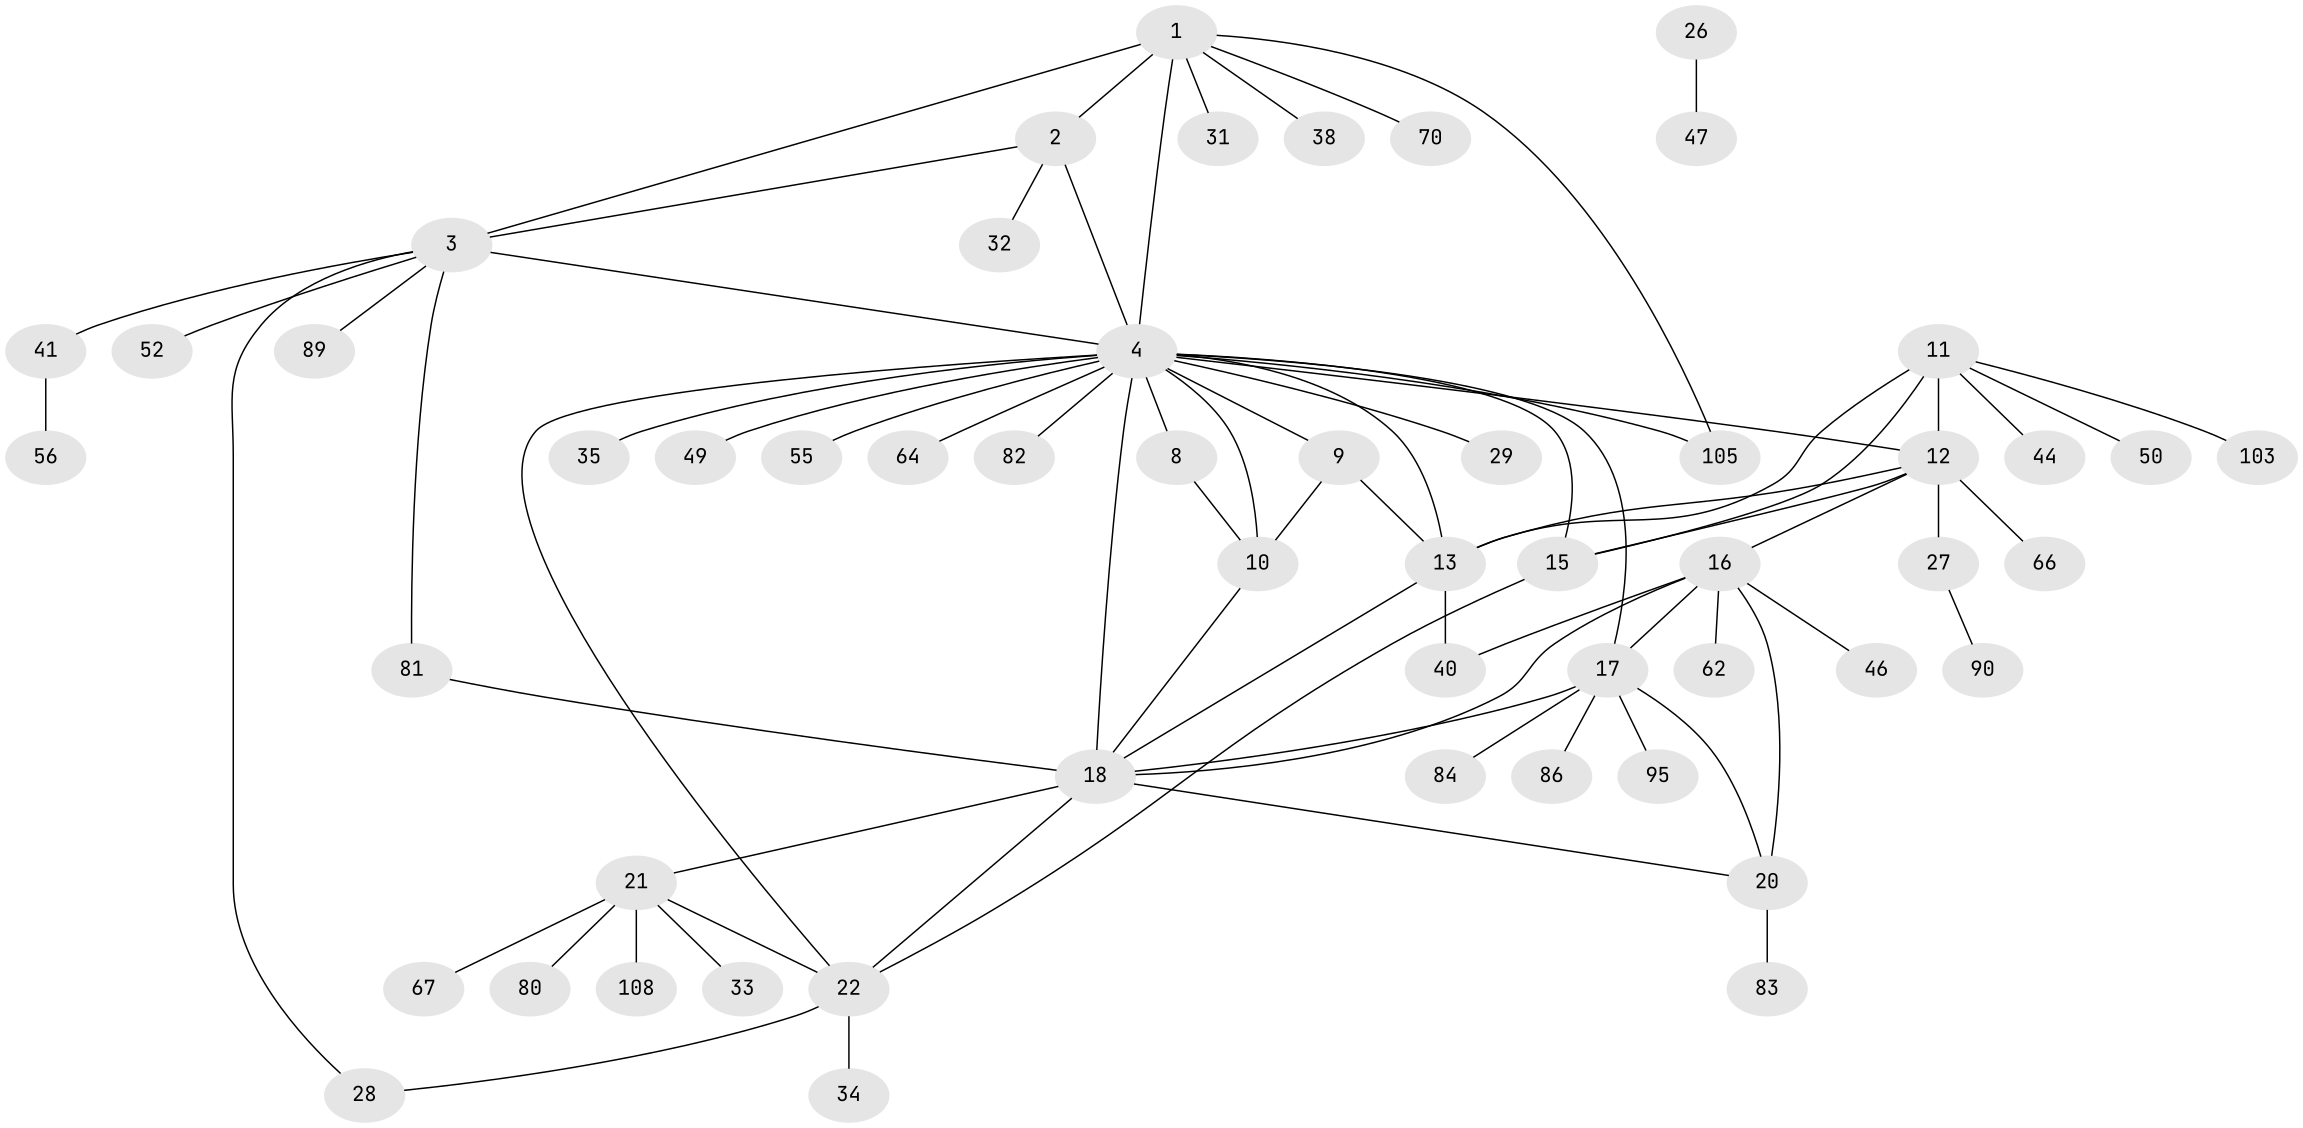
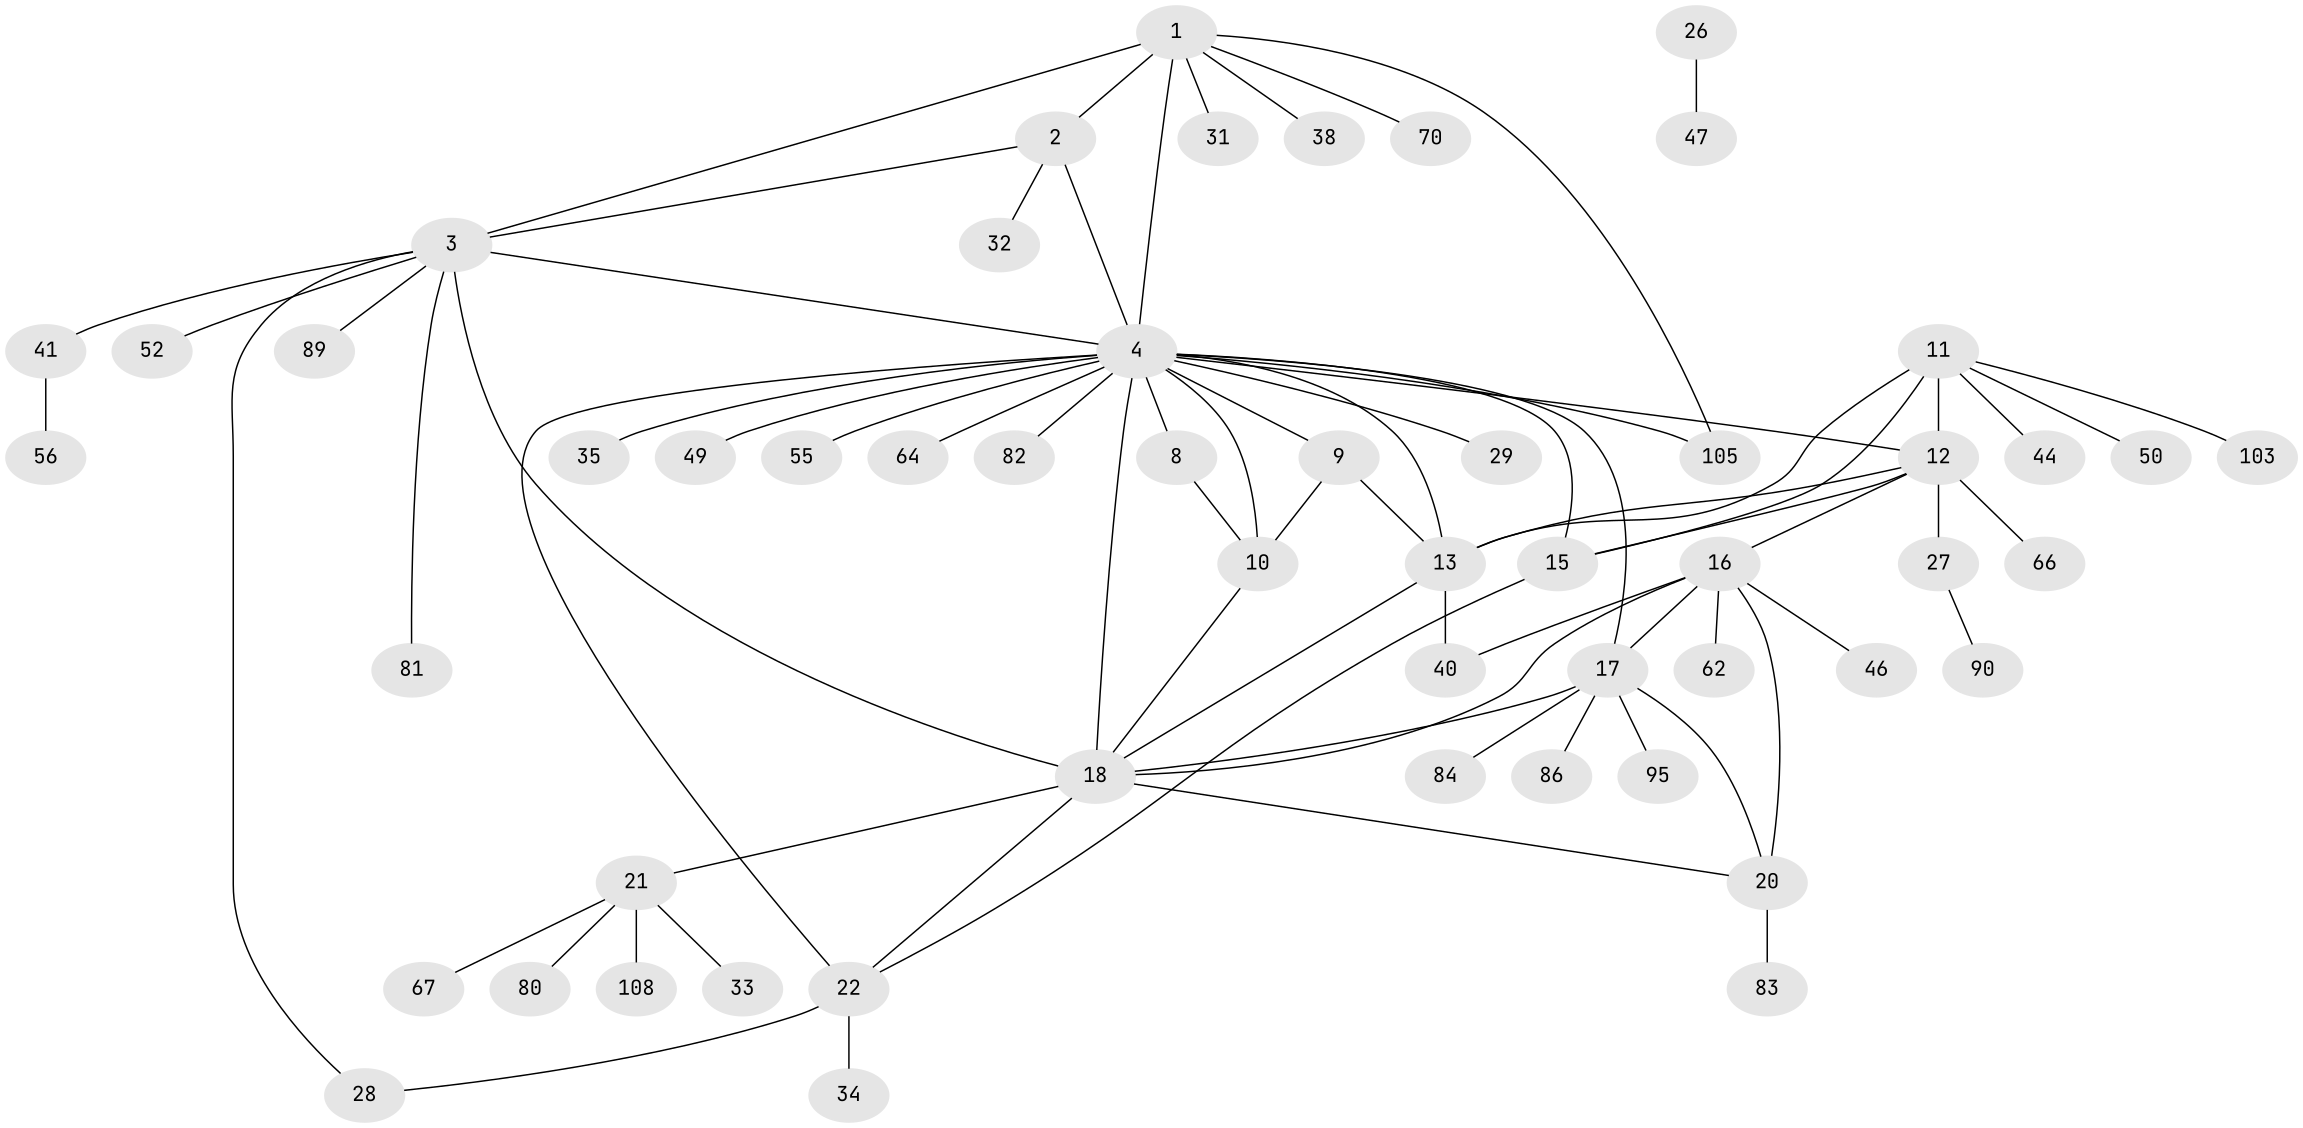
  graph {
    fontname="JetBrains Mono"
    node [color=gray90 fontname="JetBrains Mono" style=filled]
    edge [fontname="JetBrains Mono"]
    1
    2
    3 [super="+45+43"]
    4 [super="+5+57+92"]
    31
    38
    70
    105
    32
    18 [super="+25+72"]
    28 [super="+71"]
    41
    52
    81
    89
    8
    9
    10 [super="+78"]
    12
    13 [super="+75+98+14"]
    15
    17 [super="+104"]
    22 [super="+109+23+24+36"]
    29
    35 [super="+76"]
    49 [super="+101"]
    55
    64
    82
    20
    21
    56
    16 [super="+19+88"]
    27
    66
    40
    84
    86
    95
    34
    26 [super="+54"]
    47
    11
    44
    50
    103
    46
    62
    90
    83
    33
    67
    80
    108
    1 -- 2
    1 -- 3
    1 -- 4 [weight=2]
    1 -- 31
    1 -- 38
    1 -- 70
    1 -- 105
    2 -- 3
    2 -- 4 [weight=2]
    2 -- 32
    3 -- 4 [weight=3]
-   81 -- 18
+   3 -- 18
    3 -- 28
    3 -- 41
    3 -- 52
    3 -- 81
    3 -- 89
    4 -- 105
    4 -- 18 [weight=2]
    4 -- 8 [weight=2]
    4 -- 9 [weight=2]
    4 -- 10 [weight=2]
    4 -- 12
    4 -- 13
    4 -- 15
    4 -- 17
    4 -- 22
    4 -- 29
    4 -- 35
    4 -- 49
    4 -- 55
    4 -- 64
    4 -- 82
    18 -- 22 [weight=3]
    18 -- 20
    18 -- 21
    41 -- 56
    8 -- 10
    9 -- 10
    9 -- 13
    10 -- 18
    12 -- 13 [weight=2]
    12 -- 15
    12 -- 16
    12 -- 27
    12 -- 66
    13 -- 18
    13 -- 40 [weight=2]
    15 -- 22
    17 -- 18
    17 -- 20
    17 -- 84
    17 -- 86
    17 -- 95
    22 -- 28
    22 -- 34
    20 -- 83
-   21 -- 22 [weight=3]
    21 -- 33
    21 -- 67
    21 -- 80
    21 -- 108
    16 -- 18 [weight=3]
    16 -- 17 [weight=2]
    16 -- 20 [weight=2]
    16 -- 40
    16 -- 46
    16 -- 62
    27 -- 90
    26 -- 47
    11 -- 12
    11 -- 13 [weight=2]
    11 -- 15
    11 -- 44
    11 -- 50
    11 -- 103
  }
